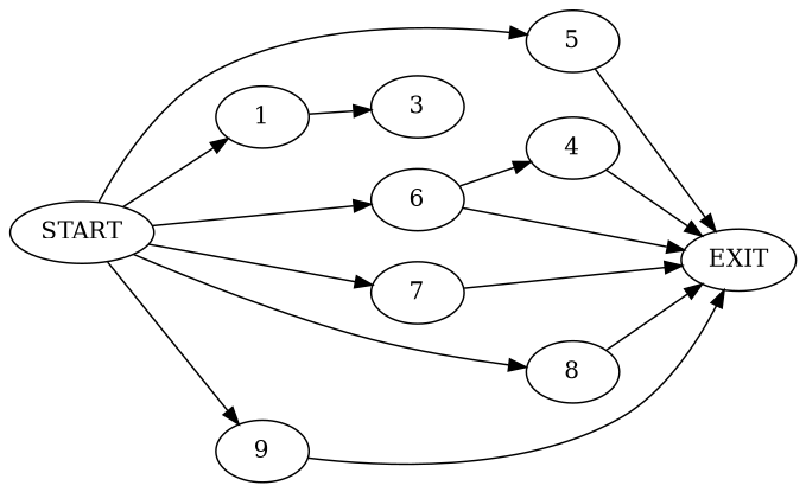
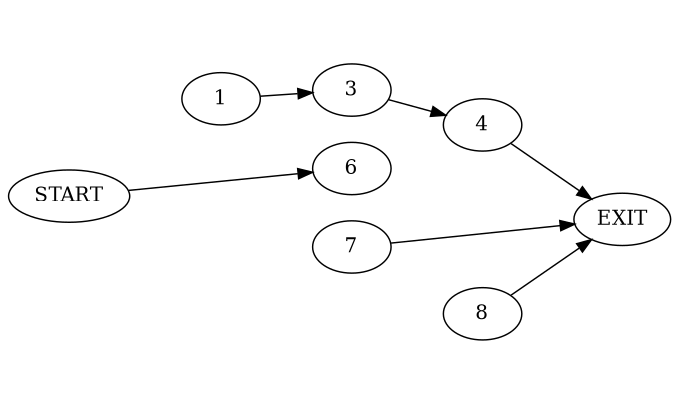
  digraph {
    rankdir=LR
    n1 [label=START]
    1
-   5
    6
    7
    8
-   9
    3
    n9 [label=EXIT]
    4
-   n1 -> 1
-   n1 -> 5
    n1 -> 6
-   n1 -> 7
-   n1 -> 8
-   n1 -> 9
    1 -> 3
-   5 -> n9
-   6 -> n9
    7 -> n9
    8 -> n9
-   9 -> n9
-   6 -> 4
+   3 -> 4
    4 -> n9
  }
